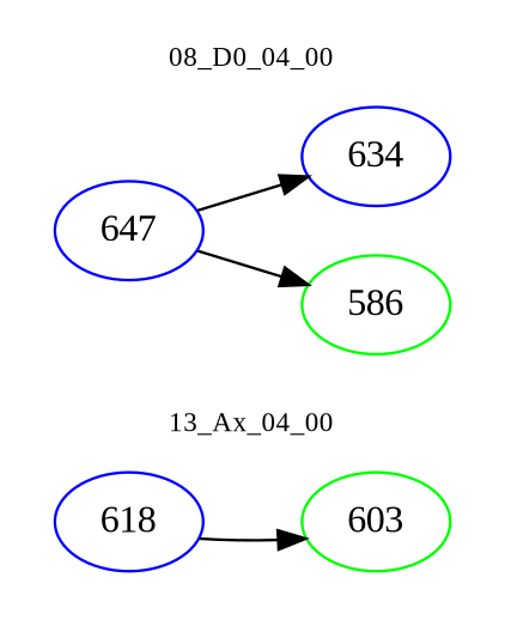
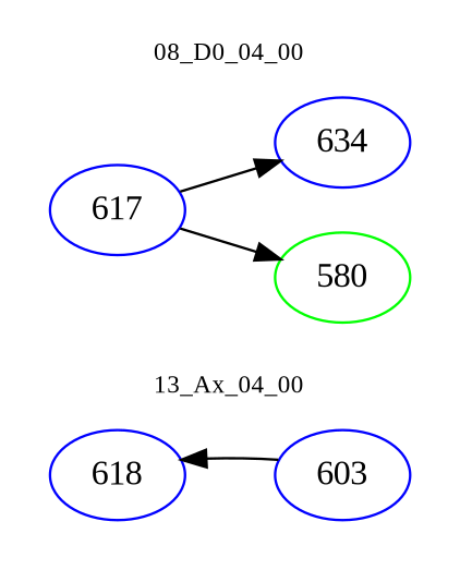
  digraph {
    fontname="Liberation Serif"
    rankdir=LR
    node [color=blue fontname="Liberation Serif"]
    edge [color=black fontname="Liberation Serif"]
    n1 [label=618]
-   n2 [color=green label=603]
-   n3 [label=647]
-   n4 [color=green label=586]
+   n2 [label=603]
+   n3 [label=617]
+   n4 [color=green label=580]
    n5 [label=634]
    subgraph cluster_1 {
      color=white
      fontsize=10
      label="13_Ax_04_00"
      n1
      n2
    }
    subgraph cluster_2 {
      color=white
      fontsize=10
      label="08_D0_04_00"
      n3
      n4
      n5
    }
-   n1 -> n2
+   n2 -> n1
    n3 -> n4
    n3 -> n5
  }
